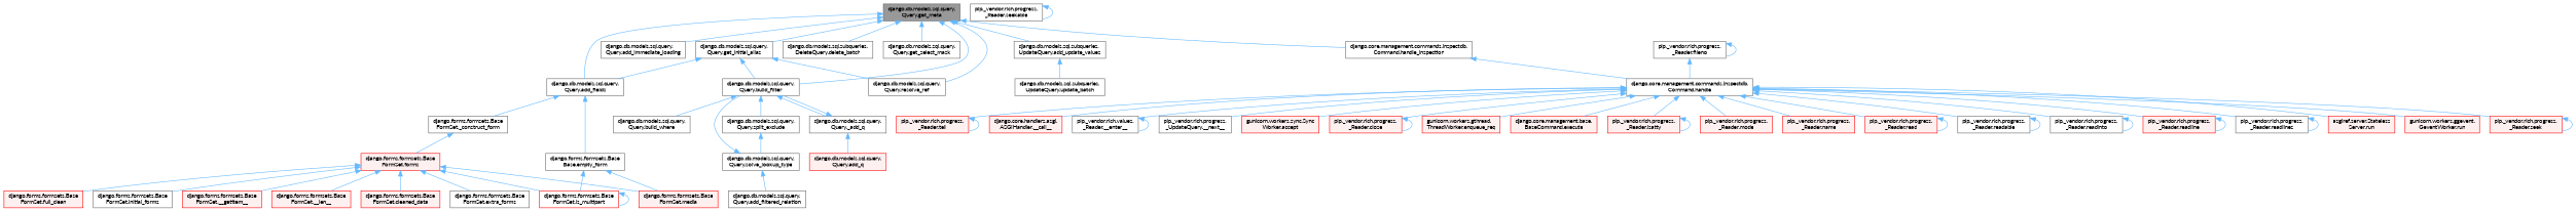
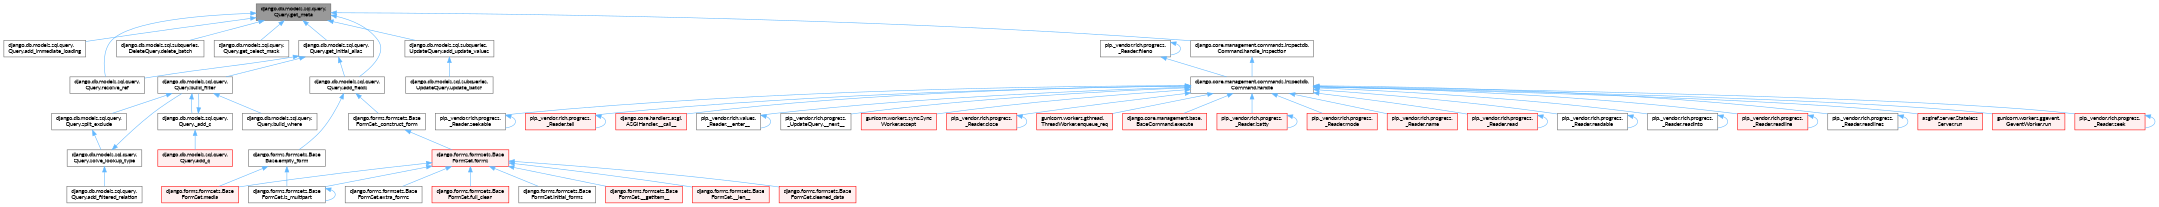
  digraph {
    fontname=Lato
    rankdir=TB
    node [color=grey40 fillcolor=white fontname=Lato fontsize=10 shape=box style=filled]
    edge [color=steelblue1 dir=back fontname=Lato fontsize=10 labelfontname=Helvetica labelfontsize=10 style=solid]
    n1 [color=gray40 fillcolor=grey60 fontcolor=black height=0.2 label="django.db.models.sql.query.\lQuery.get_meta" width=0.4]
    n2 [height=0.2 label="django.db.models.sql.query.\lQuery.add_fields" width=0.4]
    n3 [height=0.2 label="django.db.models.sql.query.\lQuery.add_immediate_loading" width=0.4]
    n4 [height=0.2 label="django.db.models.sql.subqueries.\lUpdateQuery.add_update_values" width=0.4]
    n5 [height=0.2 label="django.db.models.sql.query.\lQuery.build_filter" width=0.4]
    n6 [height=0.2 label="django.db.models.sql.subqueries.\lDeleteQuery.delete_batch" width=0.4]
    n7 [height=0.2 label="django.db.models.sql.query.\lQuery.get_initial_alias" width=0.4]
    n8 [height=0.2 label="django.db.models.sql.query.\lQuery.resolve_ref" width=0.4]
    n9 [height=0.2 label="django.db.models.sql.query.\lQuery.get_select_mask" width=0.4]
    n10 [height=0.2 label="django.core.management.commands.inspectdb.\lCommand.handle_inspection" width=0.4]
    n11 [height=0.2 label="django.forms.formsets.Base\lFormSet._construct_form" width=0.4]
    n12 [height=0.2 label="django.forms.formsets.Base\lBase.empty_form" width=0.4]
    n13 [height=0.2 label="django.db.models.sql.subqueries.\lUpdateQuery.update_batch" width=0.4]
    n14 [height=0.2 label="django.db.models.sql.query.\lQuery._add_q" width=0.4]
    n15 [height=0.2 label="django.db.models.sql.query.\lQuery.build_where" width=0.4]
    n16 [height=0.2 label="django.db.models.sql.query.\lQuery.split_exclude" width=0.4]
    n17 [height=0.2 label="django.core.management.commands.inspectdb.\lCommand.handle" width=0.4]
    n18 [height=0.2 label="django.db.models.sql.query.\lQuery.solve_lookup_type" width=0.4]
    n19 [height=0.2 label="django.db.models.sql.query.\lQuery.add_filtered_relation" width=0.4]
    n20 [color=red fillcolor="#FFF0F0" height=0.2 label="django.forms.formsets.Base\lFormSet.forms" width=0.4]
-   n21 [color=red height=0.2 label="django.forms.formsets.Base\lFormSet.is_multipart" width=0.4]
+   n21 [height=0.2 label="django.forms.formsets.Base\lFormSet.is_multipart" width=0.4]
    n22 [color=red fillcolor="#FFF0F0" height=0.2 label="django.forms.formsets.Base\lFormSet.media" width=0.4]
    n23 [color=red fillcolor="#FFF0F0" height=0.2 label="django.forms.formsets.Base\lFormSet.__getitem__" width=0.4]
    n24 [color=red fillcolor="#FFF0F0" height=0.2 label="django.forms.formsets.Base\lFormSet.__len__" width=0.4]
    n25 [color=red fillcolor="#FFF0F0" height=0.2 label="django.forms.formsets.Base\lFormSet.cleaned_data" width=0.4]
    n26 [height=0.2 label="django.forms.formsets.Base\lFormSet.extra_forms" width=0.4]
    n27 [color=red fillcolor="#FFF0F0" height=0.2 label="django.forms.formsets.Base\lFormSet.full_clean" width=0.4]
    n28 [height=0.2 label="django.forms.formsets.Base\lFormSet.initial_forms" width=0.4]
    n29 [color=red fillcolor="#FFF0F0" height=0.2 label="django.db.models.sql.query.\lQuery.add_q" width=0.4]
    n30 [color=red fillcolor="#FFF0F0" height=0.2 label="django.core.handlers.asgi.\lASGIHandler.__call__" width=0.4]
    n31 [height=0.2 label="pip._vendor.rich.values.\l_Reader.__enter__" width=0.4]
    n32 [height=0.2 label="pip._vendor.rich.progress.\l_UpdateQuery.__next__" width=0.4]
    n33 [color=red fillcolor="#FFF0F0" height=0.2 label="gunicorn.workers.sync.Sync\lWorker.accept" width=0.4]
    n34 [color=red fillcolor="#FFF0F0" height=0.2 label="pip._vendor.rich.progress.\l_Reader.close" width=0.4]
    n35 [color=red fillcolor="#FFF0F0" height=0.2 label="gunicorn.workers.gthread.\lThreadWorker.enqueue_req" width=0.4]
    n36 [color=red fillcolor="#FFF0F0" height=0.2 label="django.core.management.base.\lBaseCommand.execute" width=0.4]
    n37 [color=red fillcolor="#FFF0F0" height=0.2 label="pip._vendor.rich.progress.\l_Reader.isatty" width=0.4]
    n38 [color=red fillcolor="#FFF0F0" height=0.2 label="pip._vendor.rich.progress.\l_Reader.mode" width=0.4]
    n39 [color=red fillcolor="#FFF0F0" height=0.2 label="pip._vendor.rich.progress.\l_Reader.name" width=0.4]
    n40 [color=red fillcolor="#FFF0F0" height=0.2 label="pip._vendor.rich.progress.\l_Reader.read" width=0.4]
    n41 [height=0.2 label="pip._vendor.rich.progress.\l_Reader.readable" width=0.4]
    n42 [height=0.2 label="pip._vendor.rich.progress.\l_Reader.readinto" width=0.4]
    n43 [color=red fillcolor="#FFF0F0" height=0.2 label="pip._vendor.rich.progress.\l_Reader.readline" width=0.4]
    n44 [height=0.2 label="pip._vendor.rich.progress.\l_Reader.readlines" width=0.4]
    n45 [color=red fillcolor="#FFF0F0" height=0.2 label="asgiref.server.Stateless\lServer.run" width=0.4]
    n46 [color=red fillcolor="#FFF0F0" height=0.2 label="gunicorn.workers.ggevent.\lGeventWorker.run" width=0.4]
    n47 [color=red fillcolor="#FFF0F0" height=0.2 label="pip._vendor.rich.progress.\l_Reader.seek" width=0.4]
    n48 [height=0.2 label="pip._vendor.rich.progress.\l_Reader.seekable" width=0.4]
    n49 [color=red fillcolor="#FFF0F0" height=0.2 label="pip._vendor.rich.progress.\l_Reader.tell" width=0.4]
    n50 [height=0.2 label="pip._vendor.rich.progress.\l_Reader.fileno" width=0.4]
    n1 -> n2
    n1 -> n3
    n1 -> n4
-   n1 -> n5
    n1 -> n6
    n1 -> n7
    n1 -> n8
    n1 -> n9
    n1 -> n10
    n2 -> n11
    n2 -> n12
    n4 -> n13
    n5 -> n14
    n5 -> n15
    n5 -> n16
    n7 -> n2
    n7 -> n5
    n7 -> n8
    n10 -> n17
    n11 -> n20
    n12 -> n21
    n12 -> n22
    n14 -> n5
    n14 -> n29
    n16 -> n18
    n17 -> n30
    n17 -> n31
    n17 -> n32
    n17 -> n33
    n17 -> n34
    n17 -> n35
    n17 -> n36
    n17 -> n37
    n17 -> n38
    n17 -> n39
    n17 -> n40
    n17 -> n41
    n17 -> n42
    n17 -> n43
    n17 -> n44
    n17 -> n45
    n17 -> n46
    n17 -> n47
+   n17 -> n48
    n17 -> n49
    n18 -> n5
    n18 -> n19
    n20 -> n21
    n20 -> n22
    n20 -> n23
    n20 -> n24
    n20 -> n25
    n20 -> n26
    n20 -> n27
    n20 -> n28
    n21 -> n21
    n31 -> n31
    n34 -> n34
    n37 -> n37
    n40 -> n40
    n41 -> n41
    n42 -> n42
    n43 -> n43
    n44 -> n44
    n47 -> n47
    n48 -> n48
    n49 -> n49
    n50 -> n17
    n50 -> n50
  }
